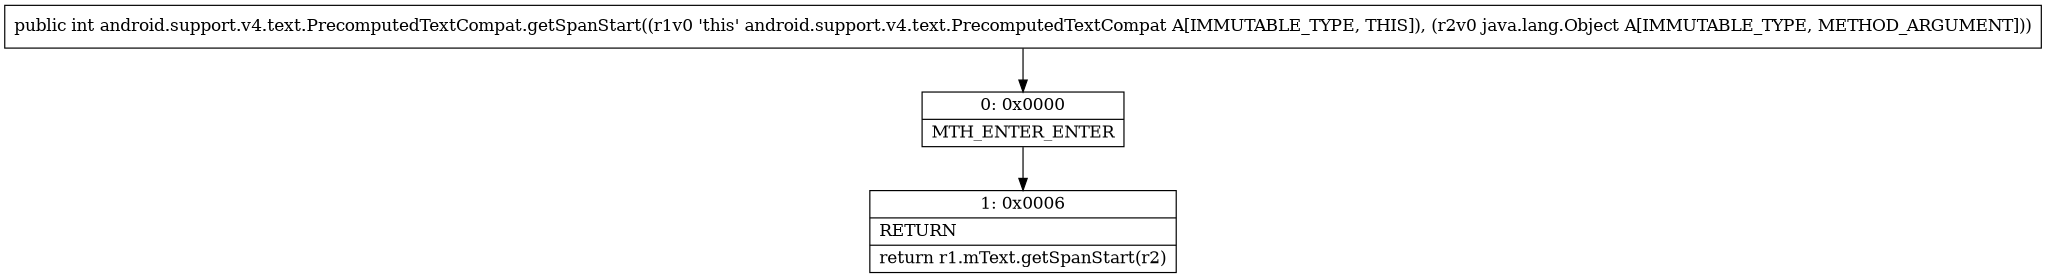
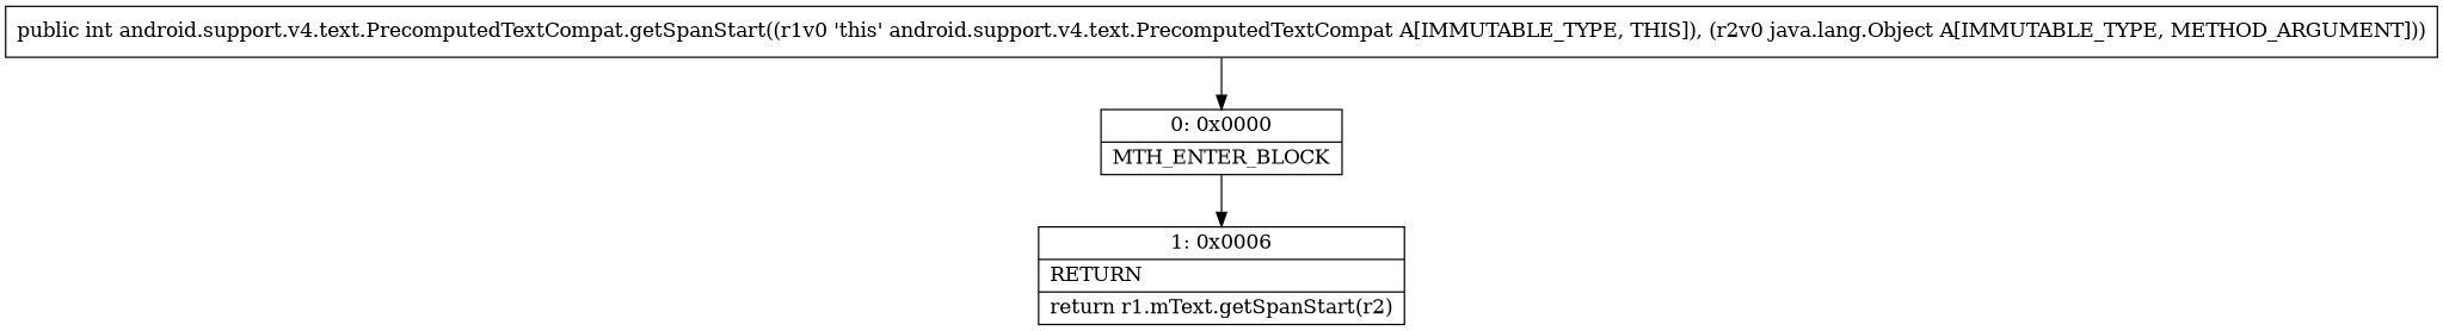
  digraph {
    node [shape=record]
-   n1 [label="{0\:\ 0x0000|MTH_ENTER_ENTER\l}"]
+   n1 [label="{0\:\ 0x0000|MTH_ENTER_BLOCK\l}"]
    n2 [label="{1\:\ 0x0006|RETURN\l|return r1.mText.getSpanStart(r2)\l}"]
    n3 [label="{public int android.support.v4.text.PrecomputedTextCompat.getSpanStart((r1v0 'this' android.support.v4.text.PrecomputedTextCompat A[IMMUTABLE_TYPE, THIS]), (r2v0 java.lang.Object A[IMMUTABLE_TYPE, METHOD_ARGUMENT])) }"]
    n1 -> n2
    n3 -> n1
  }
